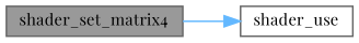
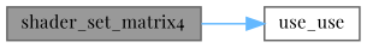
  digraph {
    rankdir=LR
    fontname="Playfair Display"
    node [fontname="Playfair Display" fontsize=10 shape=box style=filled]
    n1 [color=gray40 fillcolor=grey60 fontcolor=black height=0.2 label=shader_set_matrix4 width=0.4]
-   n2 [color=grey40 fillcolor=white height=0.2 label=shader_use width=0.4]
+   n2 [color=grey40 fillcolor=white height=0.2 label=use_use width=0.4]
    n1 -> n2 [color=steelblue1 fontname="Playfair Display" fontsize=10 labelfontname=Helvetica labelfontsize=10 style=solid]
  }
